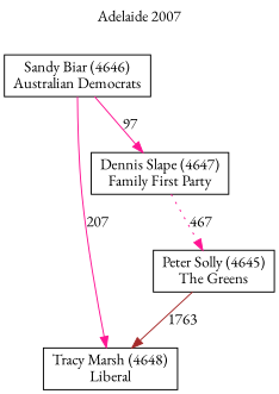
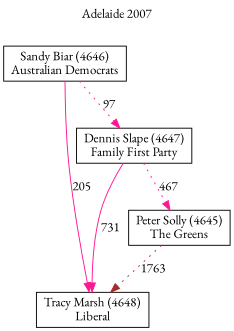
  digraph {
    fontname="EB Garamond"
    label="Adelaide 2007"
    labelloc=t
    mclimit=10
    node [fontname="EB Garamond" shape=box]
    edge [color=deeppink fontname="EB Garamond" style=solid]
    n1 [label="Tracy Marsh (4648)\nLiberal"]
    n2 [label="Peter Solly (4645)\nThe Greens"]
    n3 [label="Dennis Slape (4647)\nFamily First Party"]
    n4 [label="Sandy Biar (4646)\nAustralian Democrats"]
-   n2 -> n1 [color=brown label=1763]
+   n2 -> n1 [color=brown label=1763 style=dotted]
+   n3 -> n1 [label=731]
    n3 -> n2 [label=467 style=dotted]
-   n4 -> n1 [label=207]
-   n4 -> n3 [label=97]
+   n4 -> n1 [label=205]
+   n4 -> n3 [label=97 style=dotted]
  }
